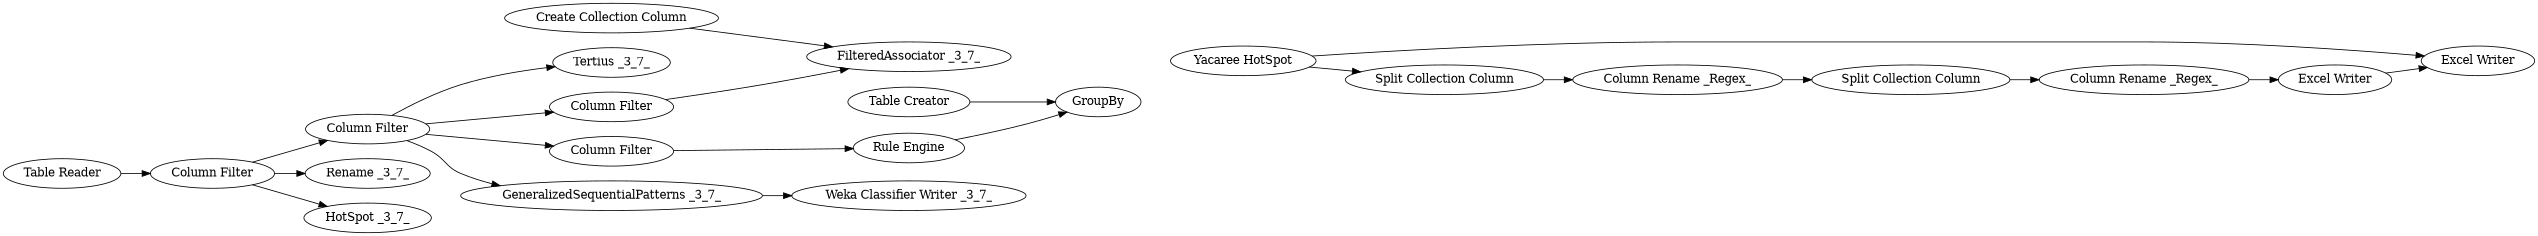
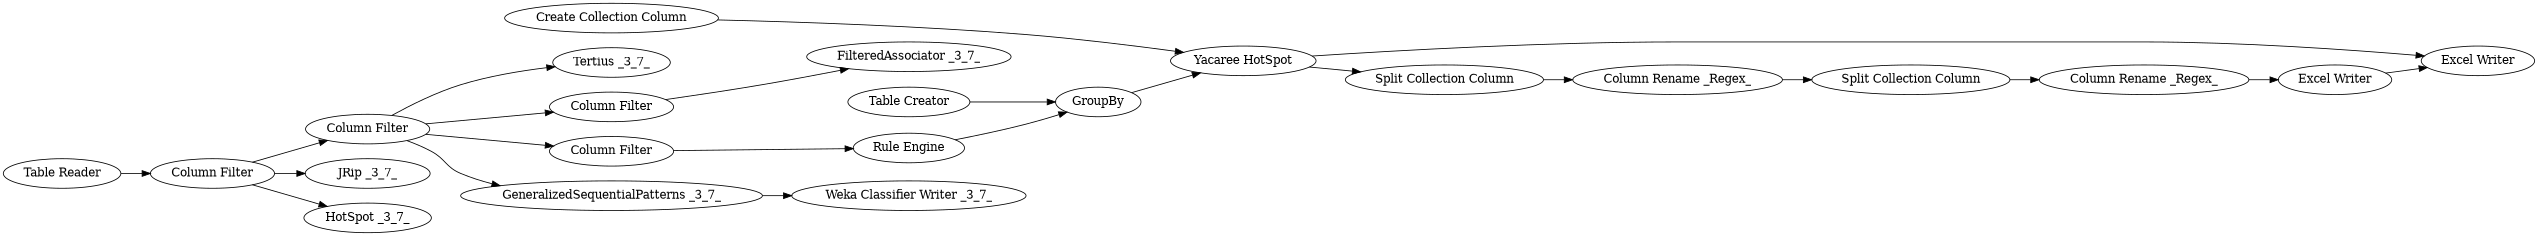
  digraph {
    rankdir=LR
    n1 [label="Column Filter"]
    n2 [label="Tertius _3_7_"]
    n3 [label="Column Filter"]
    n4 [label="Column Filter"]
    n5 [label="GeneralizedSequentialPatterns _3_7_"]
    n6 [label="FilteredAssociator _3_7_"]
    n7 [label="Rule Engine"]
    n8 [label="Weka Classifier Writer _3_7_"]
    n9 [label=GroupBy]
    n10 [label="Create Collection Column"]
    n11 [label="Yacaree HotSpot"]
    n12 [label="Excel Writer"]
    n13 [label="Split Collection Column"]
    n14 [label="Split Collection Column"]
    n15 [label="Column Rename _Regex_"]
    n16 [label="Excel Writer"]
    n17 [label="Column Filter"]
-   n18 [label="Rename _3_7_"]
+   n18 [label="JRip _3_7_"]
    n19 [label="HotSpot _3_7_"]
    n20 [label="Column Rename _Regex_"]
    n21 [label="Table Reader"]
    n22 [label="Table Creator"]
    n1 -> n2
    n1 -> n3
    n1 -> n4
    n1 -> n5
    n3 -> n6
    n4 -> n7
    n5 -> n8
    n7 -> n9
-   n10 -> n6
+   n9 -> n11
+   n10 -> n11
    n11 -> n12
    n11 -> n13
    n13 -> n20
    n14 -> n15
    n15 -> n16
    n16 -> n12
    n17 -> n1
    n17 -> n18
    n17 -> n19
    n20 -> n14
    n21 -> n17
    n22 -> n9
  }
